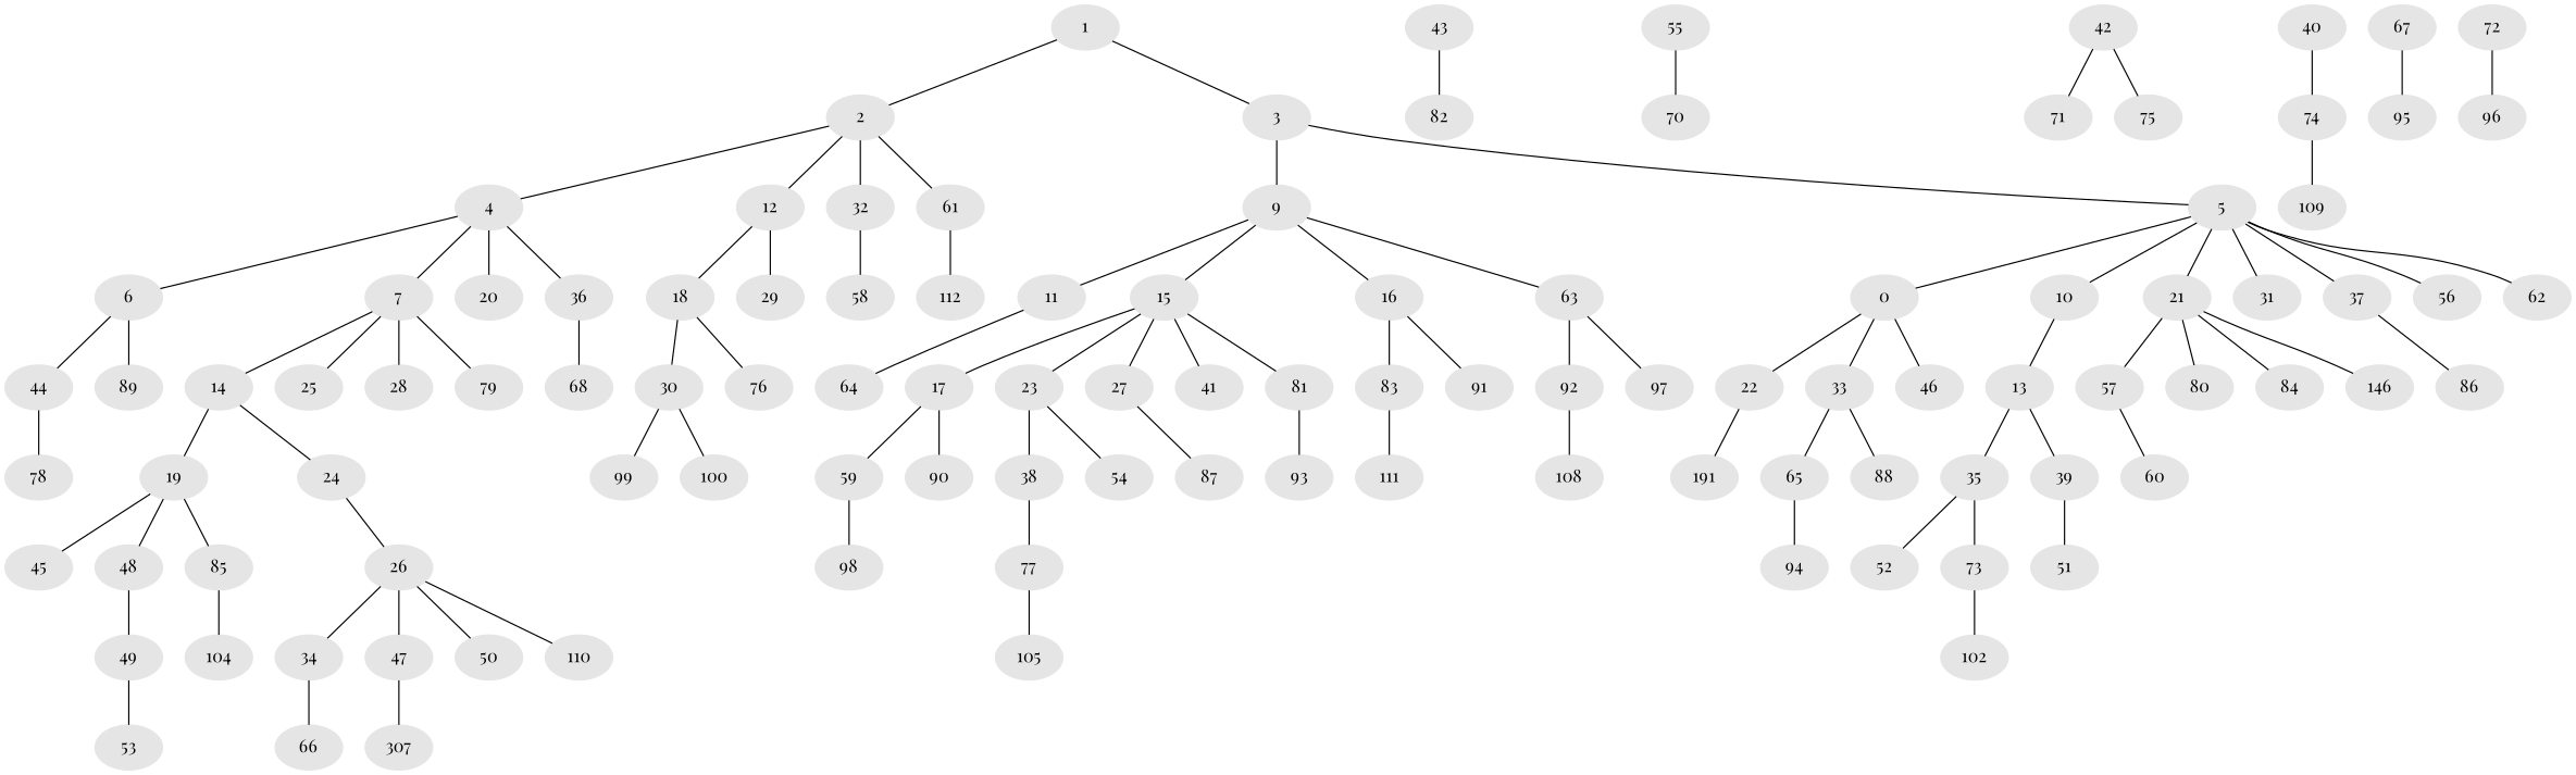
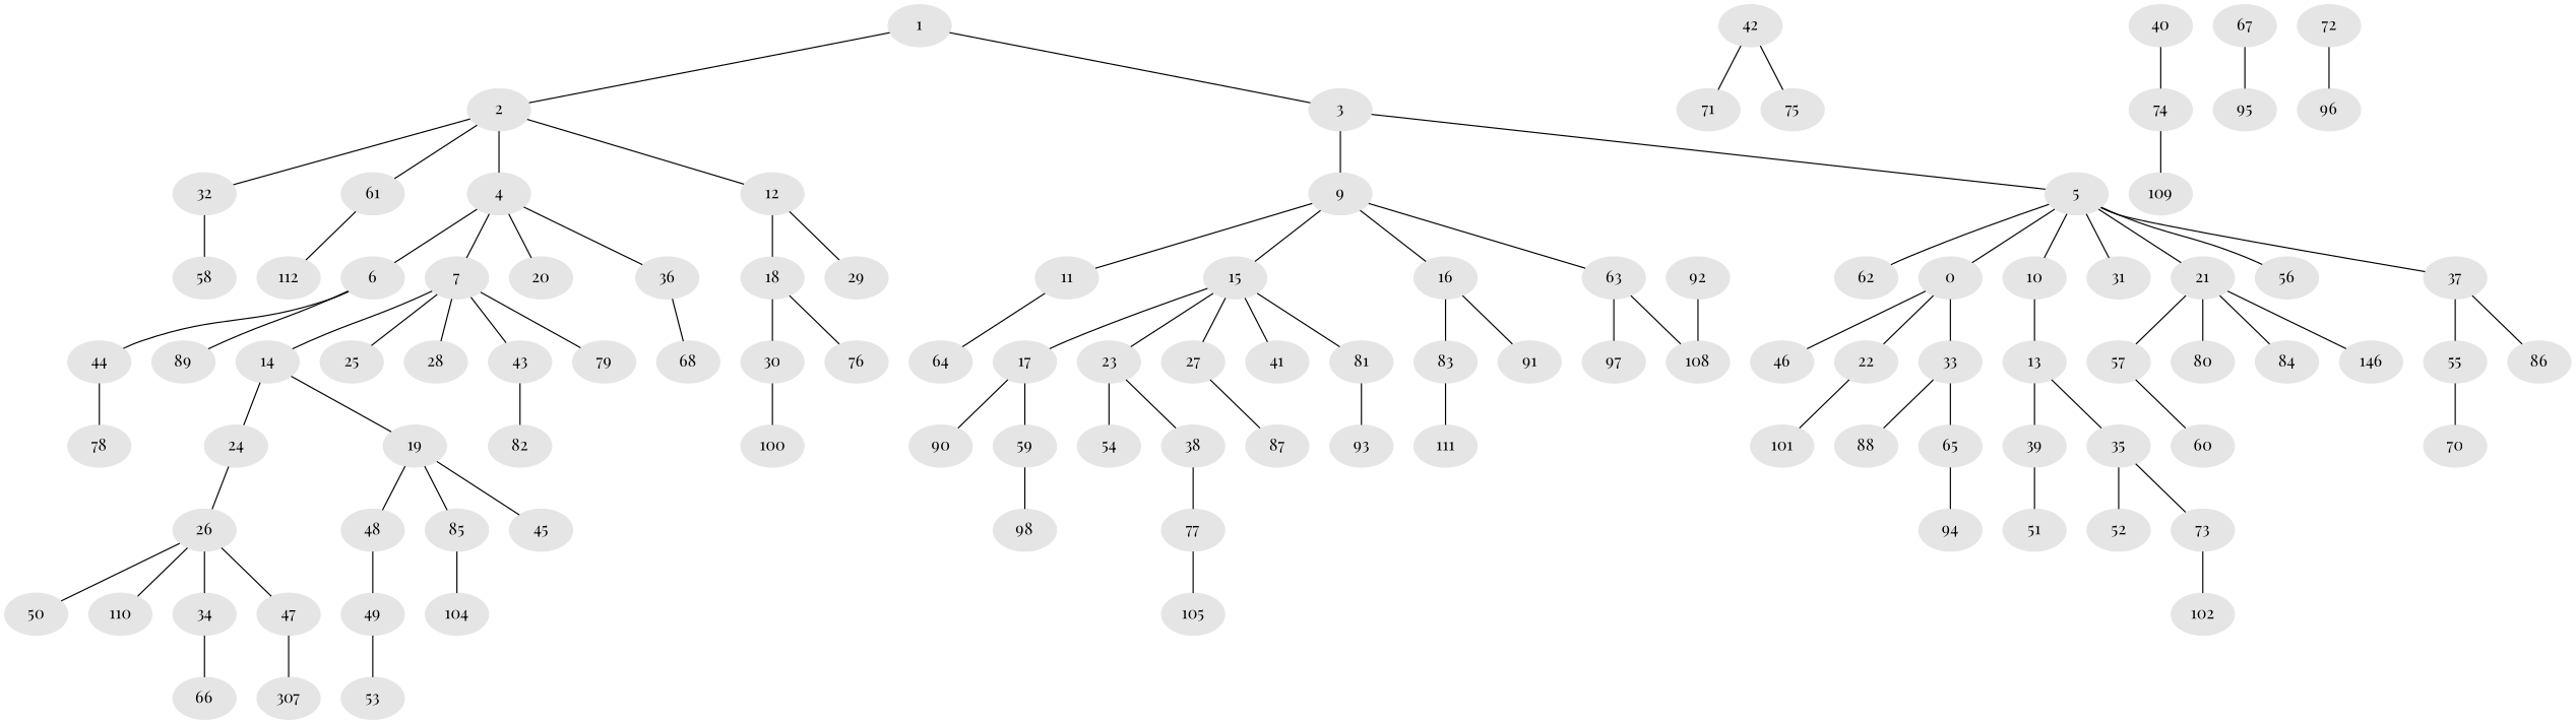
  graph {
    fontname="Playfair Display"
    node [color=gray90 fontname="Playfair Display" style=filled]
    edge [fontname="Playfair Display"]
    1
    2
    3
    4
    12
    32
    61
    9
    5
    11
    15
    16
    63
    6
    7
    20
    36
    18
    29
    58
    112
    n22 [label=0]
    10
    21
    31
    37
    56
    62
    44
    89
    14
    25
    28
    43
    79
    68
    22
    33
    46
    13
    57
    80
    84
    n44 [label=146]
    55
    86
    78
    19
    24
    82
-   101 [label=191]
+   101
    65
    88
    64
    17
    23
    27
    41
    81
    83
    91
    92
    97
    35
    39
    30
    76
    52
    73
    51
    45
    48
    85
    26
    59
    90
    38
    54
    87
    93
    111
    98
-   99
    100
    42
    71
    75
    49
    104
    60
    77
    34
    47
    50
    110
    66
    n97 [label=307]
    40
    74
    94
    102
    70
    105
    109
    67
    95
    53
    108
    72
    96
    1 -- 2
    1 -- 3
    2 -- 4
    2 -- 12
    2 -- 32
    2 -- 61
    3 -- 9
    3 -- 5
    4 -- 6
    4 -- 7
    4 -- 20
    4 -- 36
    12 -- 18
    12 -- 29
    32 -- 58
    61 -- 112
    9 -- 11
    9 -- 15
    9 -- 16
    9 -- 63
    5 -- n22
    5 -- 10
    5 -- 21
    5 -- 31
    5 -- 37
    5 -- 56
    5 -- 62
    11 -- 64
    15 -- 17
    15 -- 23
    15 -- 27
    15 -- 41
    15 -- 81
    16 -- 83
    16 -- 91
-   63 -- 92
+   63 -- 108
    63 -- 97
    6 -- 44
    6 -- 89
    7 -- 14
    7 -- 25
    7 -- 28
+   7 -- 43
    7 -- 79
    36 -- 68
    18 -- 30
    18 -- 76
    n22 -- 22
    n22 -- 33
    n22 -- 46
    10 -- 13
    21 -- 57
    21 -- 80
    21 -- 84
    21 -- n44
+   37 -- 55
    37 -- 86
    44 -- 78
    14 -- 19
    14 -- 24
    43 -- 82
    22 -- 101
    33 -- 65
    33 -- 88
    13 -- 35
    13 -- 39
    57 -- 60
    55 -- 70
    19 -- 45
    19 -- 48
    19 -- 85
    24 -- 26
    65 -- 94
    17 -- 59
    17 -- 90
    23 -- 38
    23 -- 54
    27 -- 87
    81 -- 93
    83 -- 111
    92 -- 108
    35 -- 52
    35 -- 73
    39 -- 51
-   30 -- 99
    30 -- 100
    73 -- 102
    48 -- 49
    85 -- 104
    26 -- 34
    26 -- 47
    26 -- 50
    26 -- 110
    59 -- 98
    38 -- 77
    42 -- 71
    42 -- 75
    49 -- 53
    77 -- 105
    34 -- 66
    47 -- n97
    40 -- 74
    74 -- 109
    67 -- 95
    72 -- 96
  }
